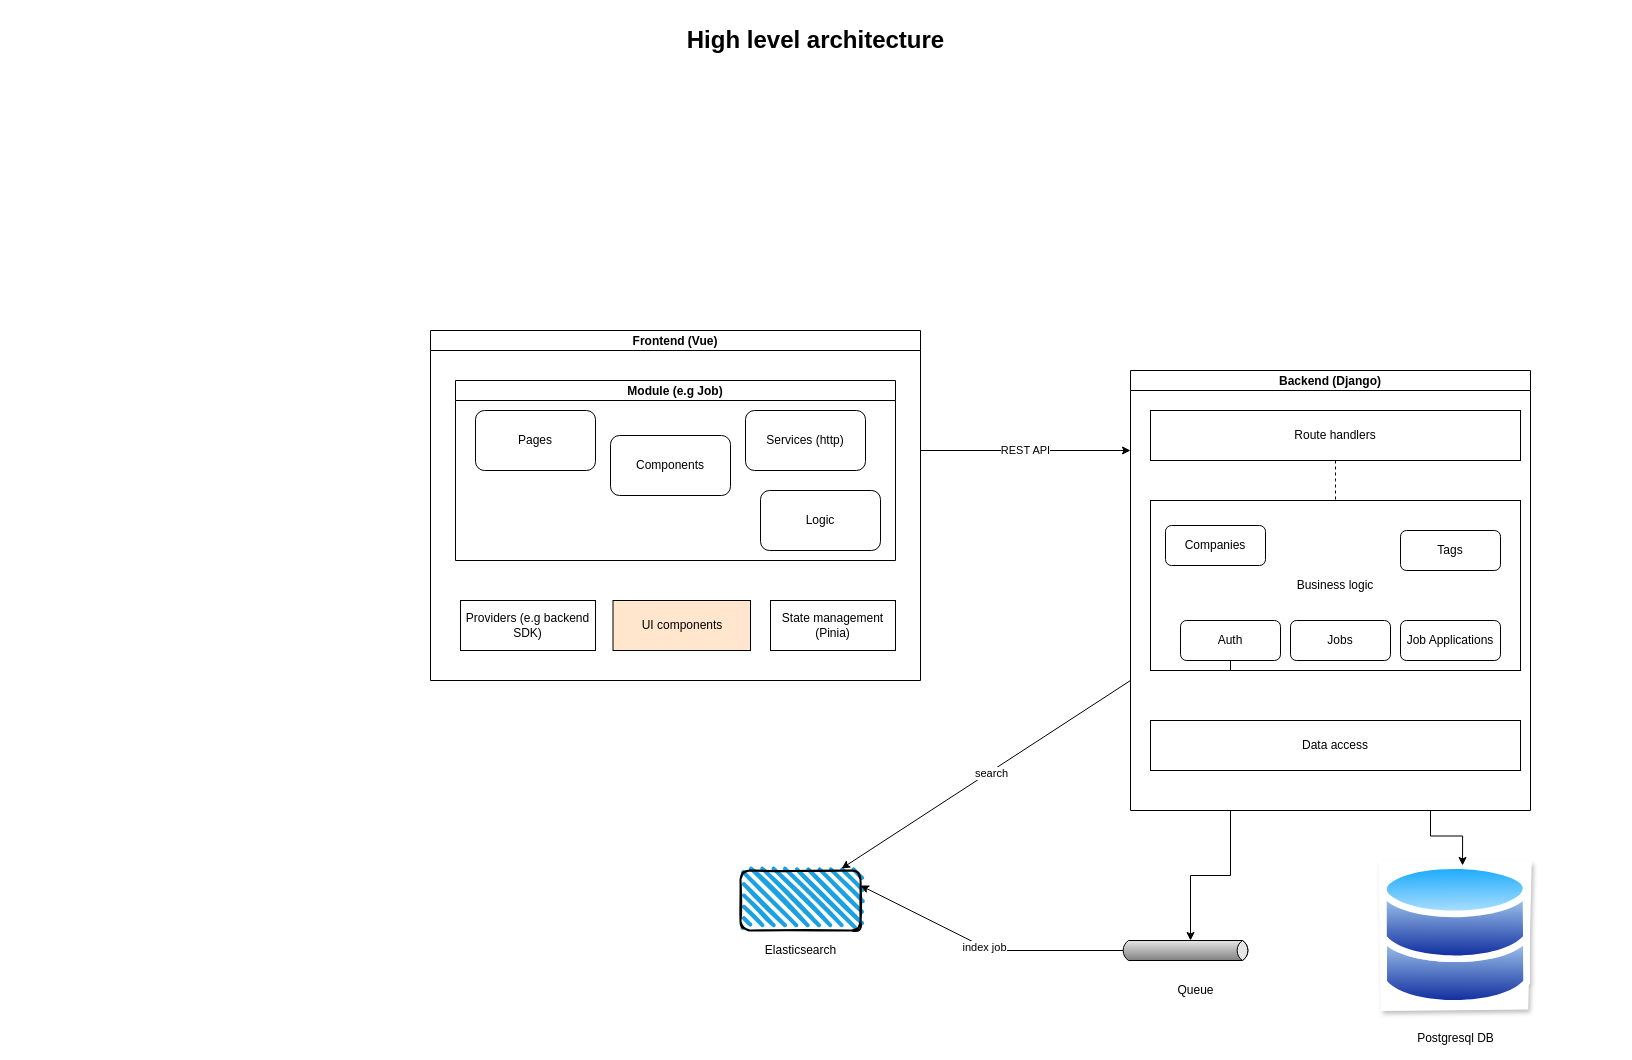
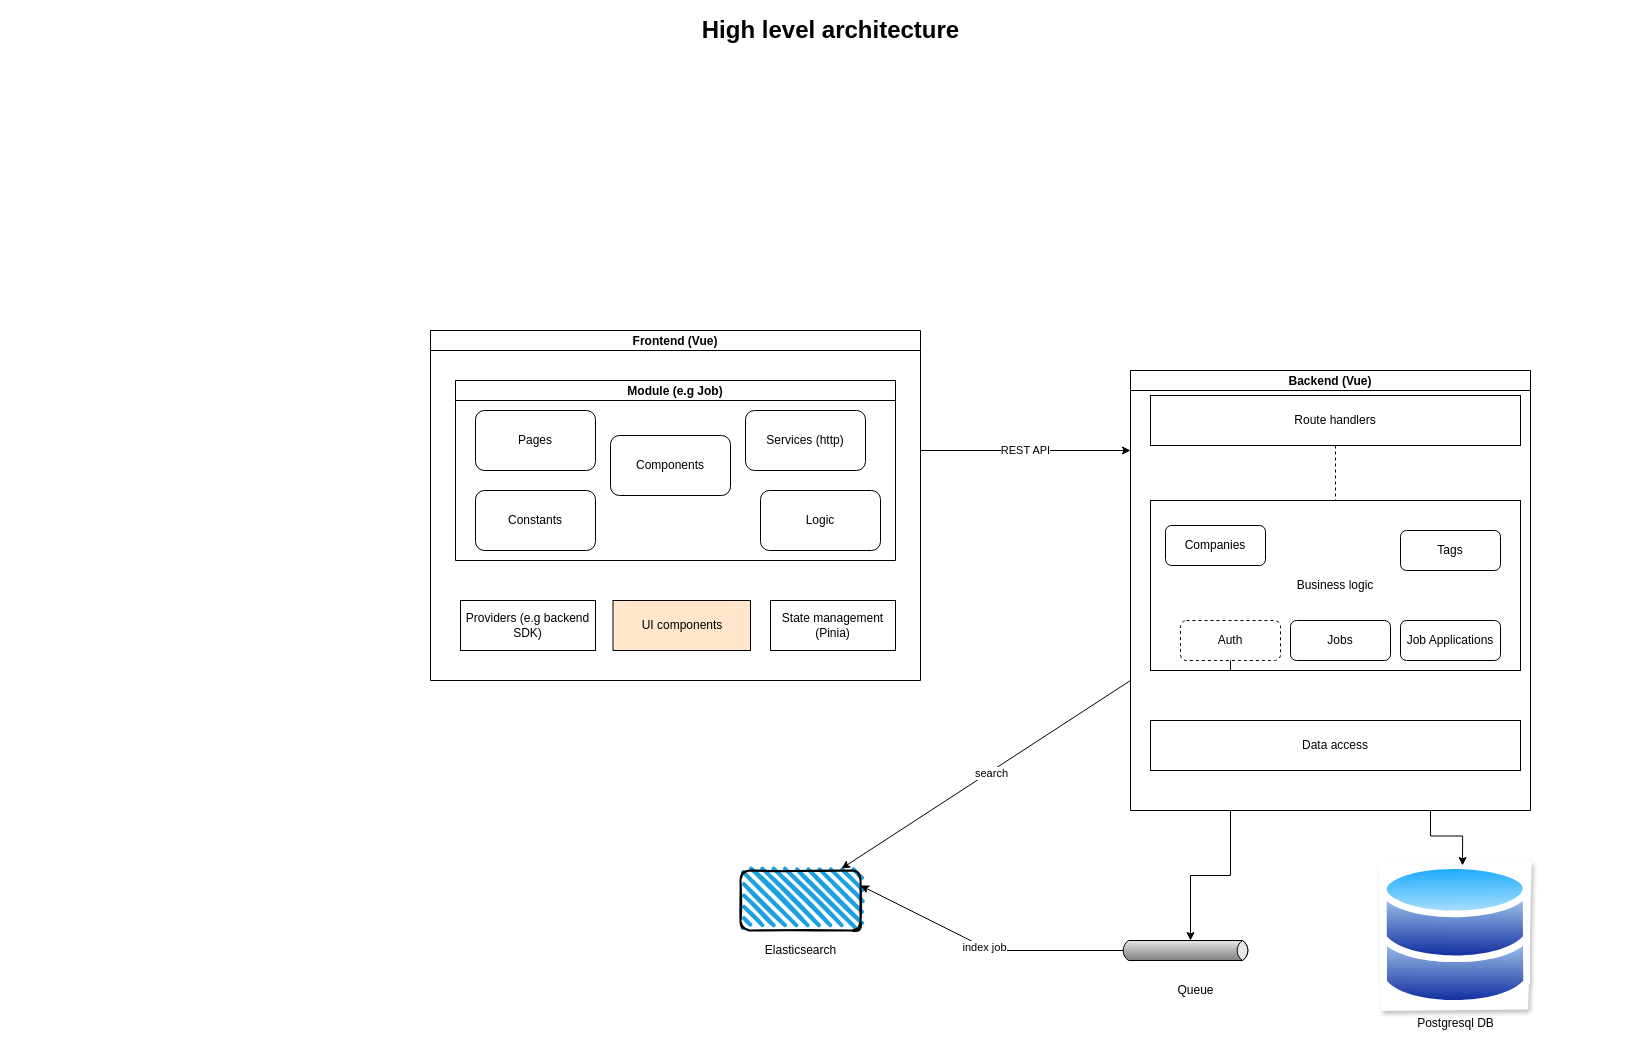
  <mxCell id="0" style=";html=1;" />
  <mxCell id="1" style=";html=1;" parent="0" />
- <mxCell id="2" value="High level architecture" style="text;strokeColor=none;fillColor=none;html=1;fontSize=24;fontStyle=1;verticalAlign=middle;align=center;" parent="1" vertex="1"><mxGeometry x="20" y="20" width="1590" height="40" as="geometry" /></mxCell>
+ <mxCell id="2" value="High level architecture" style="text;strokeColor=none;fillColor=none;html=1;fontSize=24;fontStyle=1;verticalAlign=middle;align=center;" parent="1" vertex="1"><mxGeometry x="35" y="10" width="1590" height="40" as="geometry" /></mxCell>
  <mxCell id="3" value="REST API" style="edgeStyle=none;orthogonalLoop=1;jettySize=auto;html=1;rounded=0;" parent="1" edge="1"><mxGeometry width="100" relative="1" as="geometry"><mxPoint x="920" y="450" as="sourcePoint" /><mxPoint x="1130" y="450" as="targetPoint" /><Array as="points" /></mxGeometry></mxCell>
- <mxCell id="4" value="Backend (Django)" style="swimlane;startSize=20;horizontal=1;containerType=tree;" parent="1" vertex="1"><mxGeometry x="1130" y="370" width="400" height="440" as="geometry" /></mxCell>
- <mxCell id="5" value="Route handlers" style="whiteSpace=wrap;html=1;treeFolding=1;treeMoving=1;newEdgeStyle={&quot;edgeStyle&quot;:&quot;elbowEdgeStyle&quot;,&quot;startArrow&quot;:&quot;none&quot;,&quot;endArrow&quot;:&quot;none&quot;};" parent="4" vertex="1"><mxGeometry x="20" y="40" width="370" height="50" as="geometry" /></mxCell>
+ <mxCell id="4" value="Backend (Vue)" style="swimlane;startSize=20;horizontal=1;containerType=tree;" parent="1" vertex="1"><mxGeometry x="1130" y="370" width="400" height="440" as="geometry" /></mxCell>
+ <mxCell id="5" value="Route handlers" style="whiteSpace=wrap;html=1;treeFolding=1;treeMoving=1;newEdgeStyle={&quot;edgeStyle&quot;:&quot;elbowEdgeStyle&quot;,&quot;startArrow&quot;:&quot;none&quot;,&quot;endArrow&quot;:&quot;none&quot;};" parent="4" vertex="1"><mxGeometry x="20" y="25" width="370" height="50" as="geometry" /></mxCell>
  <mxCell id="6" value="" style="edgeStyle=elbowEdgeStyle;rounded=0;orthogonalLoop=1;jettySize=auto;html=1;elbow=vertical;startArrow=none;endArrow=none;dashed=1;" parent="4" source="5" target="7" edge="1"><mxGeometry relative="1" as="geometry" /></mxCell>
  <mxCell id="7" value="Business logic" style="whiteSpace=wrap;html=1;treeFolding=1;treeMoving=1;newEdgeStyle={&quot;edgeStyle&quot;:&quot;elbowEdgeStyle&quot;,&quot;startArrow&quot;:&quot;none&quot;,&quot;endArrow&quot;:&quot;none&quot;};" parent="4" vertex="1"><mxGeometry x="20" y="130" width="370" height="170" as="geometry" /></mxCell>
  <mxCell id="8" value="" style="edgeStyle=elbowEdgeStyle;rounded=0;orthogonalLoop=1;jettySize=auto;html=1;elbow=vertical;startArrow=none;endArrow=none;" parent="4" source="7" target="10" edge="1"><mxGeometry relative="1" as="geometry"><mxPoint x="1395" y="470" as="sourcePoint" /></mxGeometry></mxCell>
  <mxCell id="9" value="Data access" style="whiteSpace=wrap;html=1;treeFolding=1;treeMoving=1;newEdgeStyle={&quot;edgeStyle&quot;:&quot;elbowEdgeStyle&quot;,&quot;startArrow&quot;:&quot;none&quot;,&quot;endArrow&quot;:&quot;none&quot;};" parent="4" vertex="1"><mxGeometry x="20" y="350" width="370" height="50" as="geometry" /></mxCell>
- <mxCell id="10" value="Auth" style="rounded=1;whiteSpace=wrap;html=1;" parent="4" vertex="1"><mxGeometry x="50" y="250" width="100" height="40" as="geometry" /></mxCell>
+ <mxCell id="10" value="Auth" style="rounded=1;whiteSpace=wrap;html=1;dashed=1;" parent="4" vertex="1"><mxGeometry x="50" y="250" width="100" height="40" as="geometry" /></mxCell>
  <mxCell id="11" value="Jobs" style="rounded=1;whiteSpace=wrap;html=1;" parent="4" vertex="1"><mxGeometry x="160" y="250" width="100" height="40" as="geometry" /></mxCell>
  <mxCell id="12" value="Job Applications" style="rounded=1;whiteSpace=wrap;html=1;" parent="4" vertex="1"><mxGeometry x="270" y="250" width="100" height="40" as="geometry" /></mxCell>
  <mxCell id="13" value="Tags" style="rounded=1;whiteSpace=wrap;html=1;" parent="4" vertex="1"><mxGeometry x="270" y="160" width="100" height="40" as="geometry" /></mxCell>
  <mxCell id="14" value="Companies" style="rounded=1;whiteSpace=wrap;html=1;" parent="4" vertex="1"><mxGeometry x="35" y="155" width="100" height="40" as="geometry" /></mxCell>
  <mxCell id="15" value="" style="image;aspect=fixed;perimeter=ellipsePerimeter;html=1;align=center;shadow=1;dashed=0;spacingTop=3;image=img/lib/active_directory/databases.svg;sketch=1;curveFitting=1;jiggle=2;imageBackground=default;fillStyle=solid;" parent="1" vertex="1"><mxGeometry x="1380" y="861" width="150" height="147" as="geometry" /></mxCell>
- <mxCell id="16" value="Postgresql DB" style="text;html=1;align=center;verticalAlign=middle;resizable=0;points=[];autosize=1;strokeColor=none;fillColor=none;" parent="1" vertex="1"><mxGeometry x="1405" y="1023" width="100" height="30" as="geometry" /></mxCell>
+ <mxCell id="16" value="Postgresql DB" style="text;html=1;align=center;verticalAlign=middle;resizable=0;points=[];autosize=1;strokeColor=none;fillColor=none;" parent="1" vertex="1"><mxGeometry x="1405" y="1008" width="100" height="30" as="geometry" /></mxCell>
  <mxCell id="17" value="" style="strokeWidth=1;outlineConnect=0;dashed=0;align=center;html=1;fontSize=8;shape=mxgraph.eip.messageChannel;verticalLabelPosition=bottom;labelBackgroundColor=#ffffff;verticalAlign=top;" parent="1" vertex="1"><mxGeometry x="1120" y="940" width="130" height="20" as="geometry" /></mxCell>
  <mxCell id="18" value="Queue" style="text;html=1;align=center;verticalAlign=middle;resizable=0;points=[];autosize=1;strokeColor=none;fillColor=none;" parent="1" vertex="1"><mxGeometry x="1165" y="975" width="60" height="30" as="geometry" /></mxCell>
  <mxCell id="19" style="edgeStyle=orthogonalEdgeStyle;rounded=0;orthogonalLoop=1;jettySize=auto;html=1;exitX=0.25;exitY=1;exitDx=0;exitDy=0;entryX=0;entryY=0;entryDx=70;entryDy=0;entryPerimeter=0;" parent="1" source="4" target="17" edge="1"><mxGeometry relative="1" as="geometry" /></mxCell>
  <mxCell id="20" style="edgeStyle=orthogonalEdgeStyle;rounded=0;orthogonalLoop=1;jettySize=auto;html=1;exitX=0.75;exitY=1;exitDx=0;exitDy=0;entryX=0.547;entryY=0.027;entryDx=0;entryDy=0;entryPerimeter=0;" parent="1" source="4" target="15" edge="1"><mxGeometry relative="1" as="geometry" /></mxCell>
  <mxCell id="21" value="" style="rounded=1;whiteSpace=wrap;html=1;strokeWidth=2;fillWeight=4;hachureGap=8;hachureAngle=45;fillColor=#1ba1e2;sketch=1;" parent="1" vertex="1"><mxGeometry x="740" y="870" width="120" height="60" as="geometry" /></mxCell>
  <mxCell id="22" value="Elasticsearch" style="text;html=1;align=center;verticalAlign=middle;resizable=0;points=[];autosize=1;strokeColor=none;fillColor=none;" parent="1" vertex="1"><mxGeometry x="755" y="935" width="90" height="30" as="geometry" /></mxCell>
  <mxCell id="23" value="index job" style="endArrow=classic;html=1;rounded=0;exitX=0;exitY=0.5;exitDx=2.7;exitDy=0;entryX=1;entryY=0.25;entryDx=0;entryDy=0;exitPerimeter=0;" parent="1" source="17" target="21" edge="1"><mxGeometry relative="1" as="geometry"><mxPoint x="1000" y="870" as="sourcePoint" /><mxPoint x="1100" y="870" as="targetPoint" /><Array as="points"><mxPoint x="990" y="950" /></Array></mxGeometry></mxCell>
  <mxCell id="24" value="" style="endArrow=classic;html=1;rounded=0;entryX=0.842;entryY=-0.033;entryDx=0;entryDy=0;entryPerimeter=0;" parent="1" target="21" edge="1"><mxGeometry relative="1" as="geometry"><mxPoint x="1130" y="680" as="sourcePoint" /><mxPoint x="850" y="860" as="targetPoint" /></mxGeometry></mxCell>
  <mxCell id="25" value="search" style="edgeLabel;html=1;align=center;verticalAlign=middle;resizable=0;points=[];" parent="24" vertex="1" connectable="0"><mxGeometry x="-0.024" y="1" relative="1" as="geometry"><mxPoint x="1" as="offset" /></mxGeometry></mxCell>
  <mxCell id="26" value="Frontend (Vue)" style="swimlane;startSize=20;horizontal=1;containerType=tree;" parent="1" vertex="1"><mxGeometry x="430" y="330" width="490" height="350" as="geometry" /></mxCell>
  <mxCell id="27" value="State management (Pinia)" style="whiteSpace=wrap;html=1;treeFolding=1;treeMoving=1;newEdgeStyle={&quot;edgeStyle&quot;:&quot;elbowEdgeStyle&quot;,&quot;startArrow&quot;:&quot;none&quot;,&quot;endArrow&quot;:&quot;none&quot;};" parent="26" vertex="1"><mxGeometry x="340" y="270" width="125" height="50" as="geometry" /></mxCell>
  <mxCell id="28" value="Module (e.g Job)" style="swimlane;startSize=20;horizontal=1;containerType=tree;newEdgeStyle={&quot;edgeStyle&quot;:&quot;elbowEdgeStyle&quot;,&quot;startArrow&quot;:&quot;none&quot;,&quot;endArrow&quot;:&quot;none&quot;};" parent="26" vertex="1"><mxGeometry x="25" y="50" width="440" height="180" as="geometry" /></mxCell>
  <mxCell id="29" value="Pages" style="rounded=1;whiteSpace=wrap;html=1;" parent="28" vertex="1"><mxGeometry x="20" y="30" width="120" height="60" as="geometry" /></mxCell>
  <mxCell id="30" value="Components" style="rounded=1;whiteSpace=wrap;html=1;" parent="28" vertex="1"><mxGeometry x="155" y="55" width="120" height="60" as="geometry" /></mxCell>
  <mxCell id="31" value="Services (http)" style="rounded=1;whiteSpace=wrap;html=1;" parent="28" vertex="1"><mxGeometry x="290" y="30" width="120" height="60" as="geometry" /></mxCell>
+ <mxCell id="32" value="Constants" style="rounded=1;whiteSpace=wrap;html=1;" parent="28" vertex="1"><mxGeometry x="20" y="110" width="120" height="60" as="geometry" /></mxCell>
  <mxCell id="33" value="Logic" style="rounded=1;whiteSpace=wrap;html=1;" parent="28" vertex="1"><mxGeometry x="305" y="110" width="120" height="60" as="geometry" /></mxCell>
  <mxCell id="34" value="UI components" style="whiteSpace=wrap;html=1;treeFolding=1;treeMoving=1;newEdgeStyle={&quot;edgeStyle&quot;:&quot;elbowEdgeStyle&quot;,&quot;startArrow&quot;:&quot;none&quot;,&quot;endArrow&quot;:&quot;none&quot;};fillColor=#ffe6cc;" parent="26" vertex="1"><mxGeometry x="182.5" y="270" width="137.5" height="50" as="geometry" /></mxCell>
  <mxCell id="35" value="Providers (e.g backend SDK)" style="whiteSpace=wrap;html=1;treeFolding=1;treeMoving=1;newEdgeStyle={&quot;edgeStyle&quot;:&quot;elbowEdgeStyle&quot;,&quot;startArrow&quot;:&quot;none&quot;,&quot;endArrow&quot;:&quot;none&quot;};" parent="26" vertex="1"><mxGeometry x="30" y="270" width="135" height="50" as="geometry" /></mxCell>
